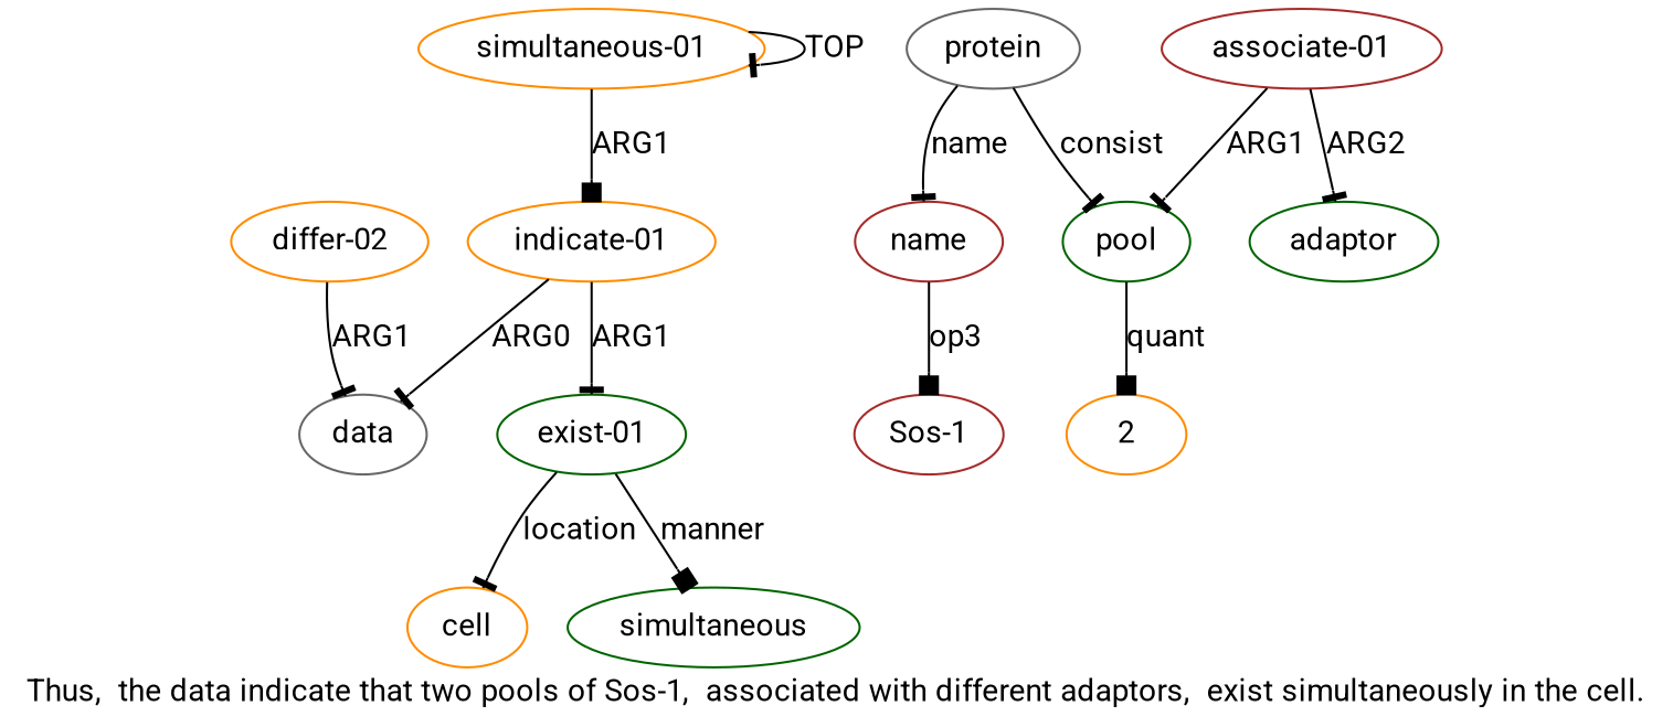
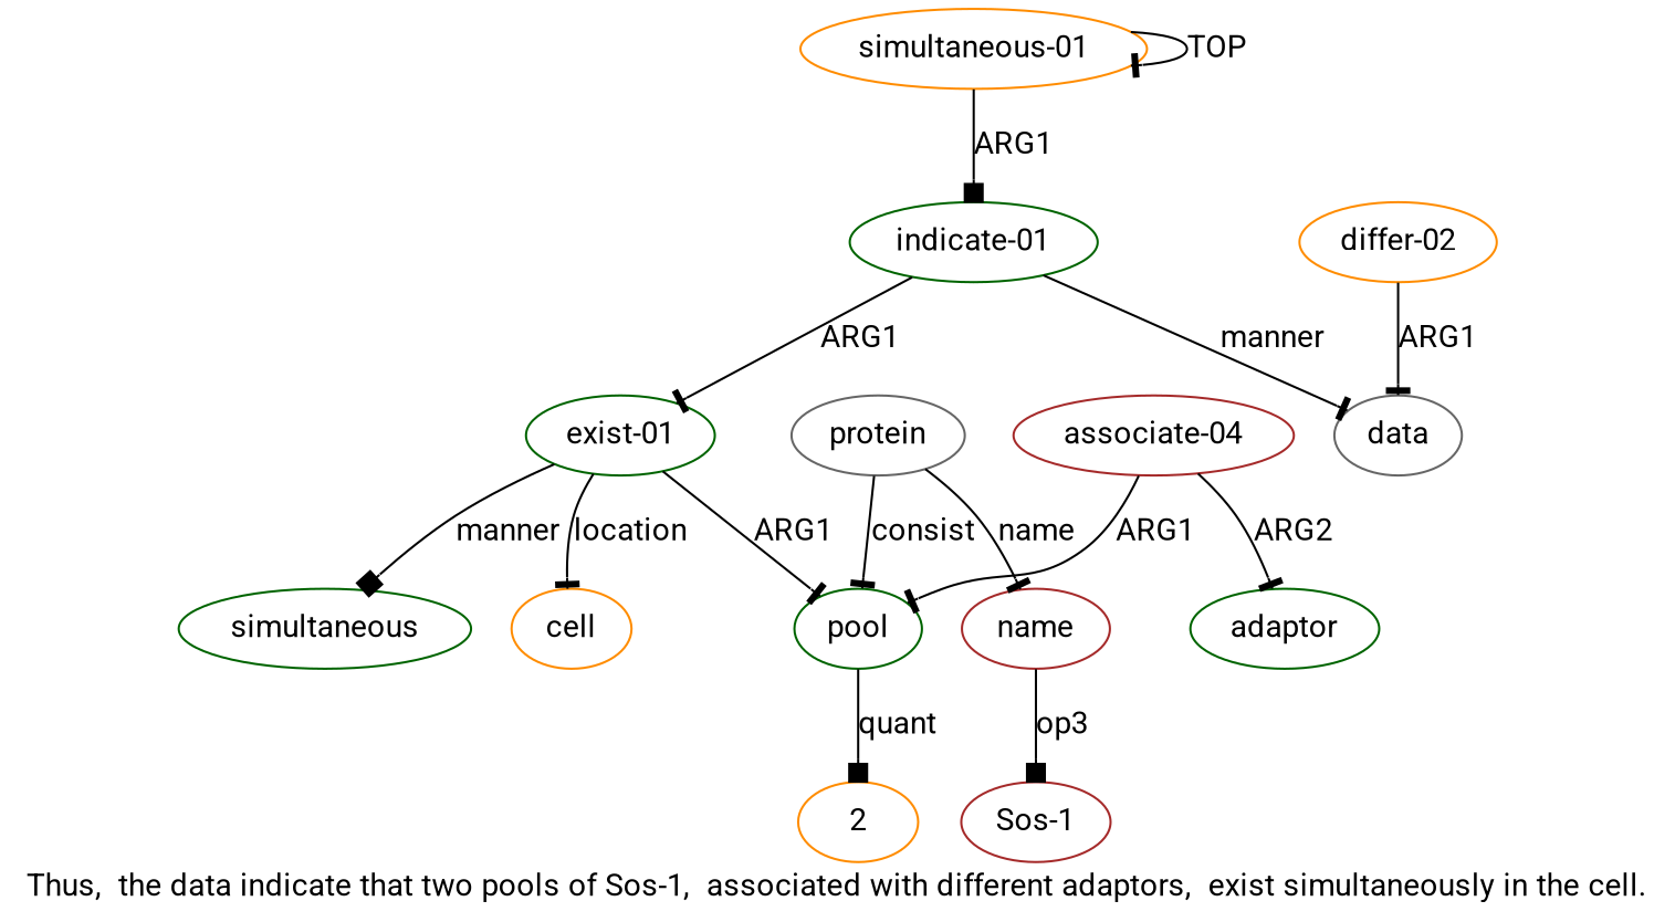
  digraph {
    fontname=Roboto
    label="Thus,  the data indicate that two pools of Sos-1,  associated with different adaptors,  exist simultaneously in the cell."
    node [color=darkgreen fontname=Roboto gold_ind=-1 test_ind=-1]
    edge [arrowhead=tee color=black fontname=Roboto gold_label=ARG1 test_label=ARG1]
    n1 [color=darkorange gold_ind=11 gold_label=cell label=cell test_ind=11 test_label=cell]
    n2 [gold_ind=10 gold_label=simultaneous label=simultaneous test_ind=10 test_label=simultaneous]
    n3 [color=brown gold_label="Sos-1" label="Sos-1" test_label="Sos-1"]
-   n4 [color=darkorange gold_ind=1 gold_label="indicate-01" label="indicate-01" test_ind=1 test_label="indicate-01"]
+   n4 [gold_ind=1 gold_label="indicate-01" label="indicate-01" test_ind=1 test_label="indicate-01"]
    n5 [gold_ind=3 gold_label="exist-01" label="exist-01" test_ind=3 test_label="exist-01"]
    n6 [color=gray40 gold_ind=2 gold_label=data label=data test_ind=2 test_label=data]
    n7 [gold_ind=4 gold_label=pool label=pool test_ind=4 test_label=pool]
    n8 [color=darkorange gold_label=2 label=2 test_label=2]
    n9 [color=darkorange gold_ind=0 gold_label="infer-01" label="simultaneous-01" test_ind=0 test_label="infer-01"]
    n10 [color=gray40 gold_ind=5 gold_label=protein label=protein test_ind=5 test_label=protein]
    n11 [color=brown gold_ind=6 gold_label=name label=name test_ind=6 test_label=name]
-   n12 [color=brown gold_ind=7 gold_label="associate-01" label="associate-01" test_ind=7 test_label="associate-01"]
+   n12 [color=brown gold_ind=7 gold_label="associate-01" label="associate-04" test_ind=7 test_label="associate-01"]
    n13 [gold_ind=8 gold_label=adaptor label=adaptor test_ind=8 test_label=adaptor]
    n14 [color=darkorange gold_ind=9 gold_label="differ-02" label="differ-02" test_ind=9 test_label="differ-02"]
    n4 -> n5 [label=ARG1]
-   n4 -> n6 [gold_label=ARG0 label=ARG0 test_label=ARG0]
+   n4 -> n6 [gold_label=ARG0 label=manner test_label=ARG0]
    n5 -> n1 [gold_label=location label=location test_label=location]
    n5 -> n2 [arrowhead=box gold_label=manner label=manner test_label=manner]
+   n5 -> n7 [label=ARG1]
    n7 -> n8 [arrowhead=box gold_label=quant label=quant test_label=quant]
    n9 -> n4 [arrowhead=box label=ARG1]
    n9 -> n9 [gold_label=TOP label=TOP test_label=TOP]
    n10 -> n7 [gold_label=consist label=consist test_label=consist]
    n10 -> n11 [gold_label=name label=name test_label=name]
    n11 -> n3 [arrowhead=box gold_label=op1 label=op3 test_label=op1]
    n12 -> n7 [label=ARG1]
    n12 -> n13 [gold_label=ARG2 label=ARG2 test_label=ARG2]
    n14 -> n6 [label=ARG1]
  }
